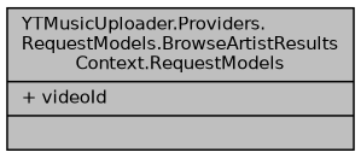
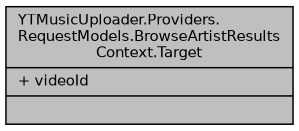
  digraph {
-   n1 [color=black fillcolor=grey75 fontcolor=black fontname=Helvetica fontsize=10 height=0.2 label="{YTMusicUploader.Providers.\lRequestModels.BrowseArtistResults\lContext.RequestModels\n|+ videoId\l|}" shape=record style=filled width=0.4]
+   n1 [color=black fillcolor=grey75 fontcolor=black fontname=Helvetica fontsize=10 height=0.2 label="{YTMusicUploader.Providers.\lRequestModels.BrowseArtistResults\lContext.Target\n|+ videoId\l|}" shape=record style=filled width=0.4]
  }
